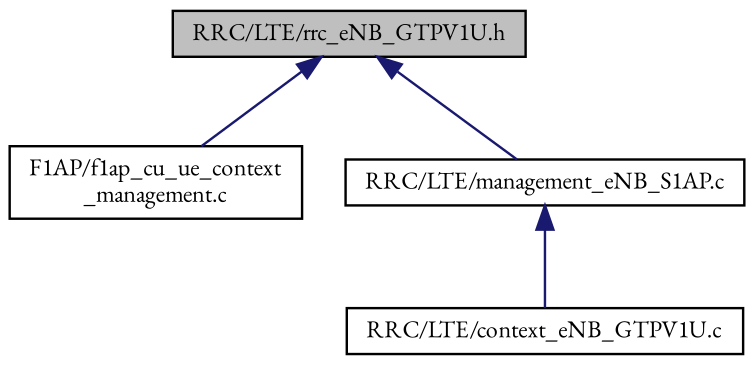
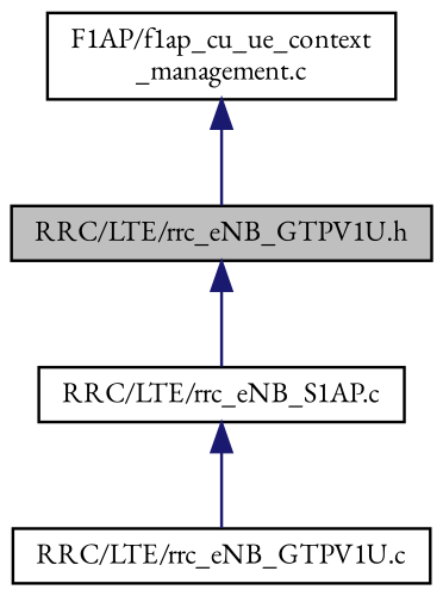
  digraph {
    fontname="EB Garamond"
    node [color=black fillcolor=white fontname="EB Garamond" fontsize=10 shape=record style=filled]
    edge [color=midnightblue dir=back fontname="EB Garamond" fontsize=10 labelfontname=Helvetica labelfontsize=10 style=solid]
    n1 [fillcolor=grey75 fontcolor=black height=0.2 label="RRC/LTE/rrc_eNB_GTPV1U.h" width=0.4]
    n2 [height=0.2 label="F1AP/f1ap_cu_ue_context\l_management.c" width=0.4]
-   n3 [height=0.2 label="RRC/LTE/management_eNB_S1AP.c" width=0.4]
-   n4 [height=0.2 label="RRC/LTE/context_eNB_GTPV1U.c" width=0.4]
-   n1 -> n2
+   n3 [height=0.2 label="RRC/LTE/rrc_eNB_S1AP.c" width=0.4]
+   n4 [height=0.2 label="RRC/LTE/rrc_eNB_GTPV1U.c" width=0.4]
+   n2 -> n1
    n1 -> n3
    n3 -> n4
  }
